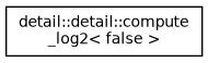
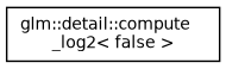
  digraph {
    rankdir=LR
-   n1 [color=black fillcolor=white fontname=Helvetica fontsize=10 height=0.2 label="detail::detail::compute\l_log2\< false \>" shape=record style=filled width=0.4]
+   n1 [color=black fillcolor=white fontname=Helvetica fontsize=10 height=0.2 label="glm::detail::compute\l_log2\< false \>" shape=record style=filled width=0.4]
  }
